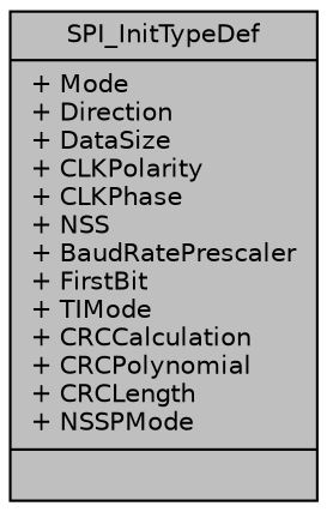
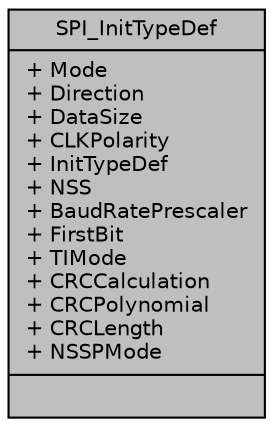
  digraph {
-   n1 [color=black fillcolor=grey75 fontcolor=black fontname=Helvetica fontsize=10 height=0.2 label="{SPI_InitTypeDef\n|+ Mode\l+ Direction\l+ DataSize\l+ CLKPolarity\l+ CLKPhase\l+ NSS\l+ BaudRatePrescaler\l+ FirstBit\l+ TIMode\l+ CRCCalculation\l+ CRCPolynomial\l+ CRCLength\l+ NSSPMode\l|}" shape=record style=filled width=0.4]
+   n1 [color=black fillcolor=grey75 fontcolor=black fontname=Helvetica fontsize=10 height=0.2 label="{SPI_InitTypeDef\n|+ Mode\l+ Direction\l+ DataSize\l+ CLKPolarity\l+ InitTypeDef\l+ NSS\l+ BaudRatePrescaler\l+ FirstBit\l+ TIMode\l+ CRCCalculation\l+ CRCPolynomial\l+ CRCLength\l+ NSSPMode\l|}" shape=record style=filled width=0.4]
  }
